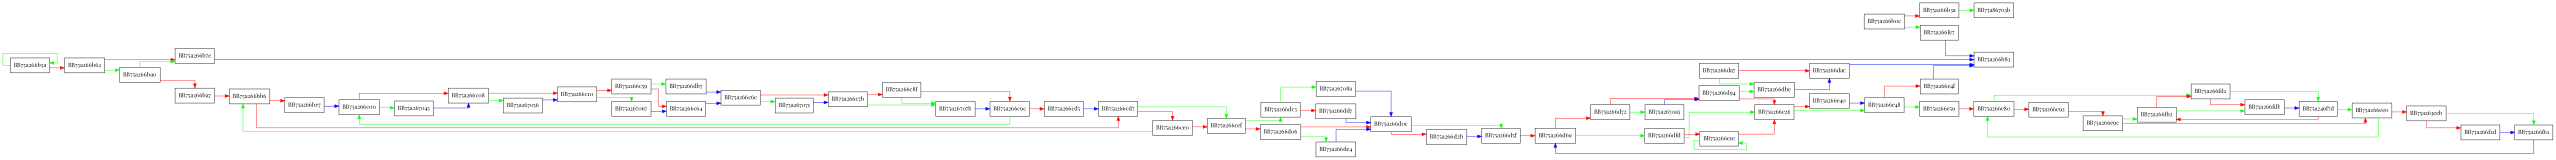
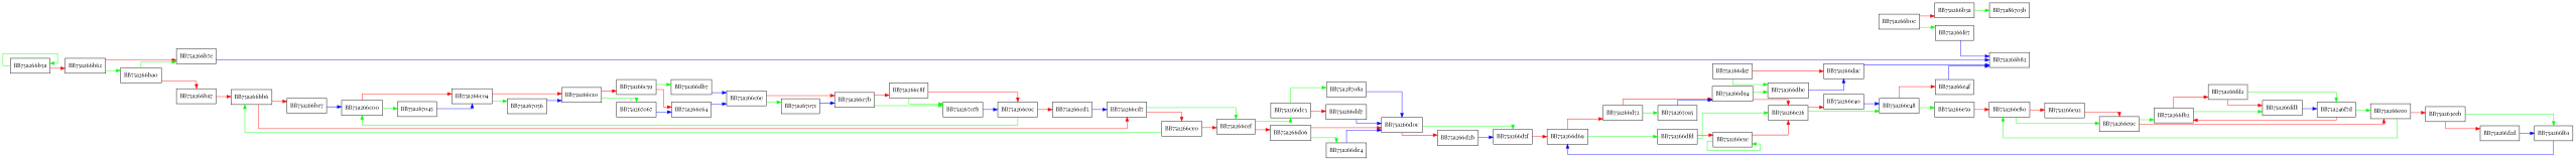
  digraph {
    fontname="Playfair Display"
    rankdir=LR
    splines=ortho
    node [fontname="Playfair Display" shape=box]
    edge [color=red fontname="Playfair Display"]
    BB75a266b0c
    BB75a266fe7
    BB75a266b3a
    BB75a266b83
    n5 [label=BB75a86703b]
    BB75a266b5a
    BB75a266b62
    BB75a266ba0
    BB75a266b7e
    BB75a266ba7
    BB75a266bb6
    BB75a266cd7
    BB75a266be7
    BB75a266cef
    BB75a266ce0
    BB75a266c00
    BB75a266dc3
    BB75a266d06
    BB75a267045
-   BB75a266c08
+   BB75a266c08 [label=BB75a266c04]
    BB75a267056
    BB75a266c10
    BB75a267067
    BB75a266c59
    BB75a266c64
    BB75a266db7
    BB75a266c6e
    BB75a267071
    BB75a266c7b
    BB75a26707b
    BB75a266c8f
    BB75a266c9c
    BB75a266cd5
-   BB75a26708a
+   BB75a26708a [label=BB75a28708a]
    BB75a266dd7
    BB75a266de4
    BB75a266d0c
    BB75a266d5f
    BB75a266d2b
    BB75a266d69
    BB75a266dfd
    BB75a266d72
    BB75a266e26
    BB75a266e1e
    BB75a2670a5
    BB75a266d94
    BB75a266e48
    BB75a266e40
    BB75a266dbe
    BB75a266dac
    BB75a266da7
    BB75a266e59
    BB75a266e4f
    BB75a266e80
    BB75a266e9c
    BB75a266e92
    BB75a266fb2
    BB75a266ee0
    BB75a266fdb
    BB75a266fd2
    n61 [label=BB75a263eeb]
    n62 [label=BB75a246f7d]
    BB75a266f61
    BB75a266f2d
    BB75a266b0c -> BB75a266fe7 [color=green]
    BB75a266b0c -> BB75a266b3a
    BB75a266fe7 -> BB75a266b83 [color=blue]
    BB75a266b3a -> n5 [color=green]
    BB75a266b5a -> BB75a266b5a [color=green]
    BB75a266b5a -> BB75a266b62
    BB75a266b62 -> BB75a266ba0 [color=green]
    BB75a266b62 -> BB75a266b7e
    BB75a266ba0 -> BB75a266b7e [color=green]
    BB75a266ba0 -> BB75a266ba7
    BB75a266b7e -> BB75a266b83 [color=blue]
    BB75a266ba7 -> BB75a266bb6
    BB75a266bb6 -> BB75a266cd7
    BB75a266bb6 -> BB75a266be7
    BB75a266cd7 -> BB75a266cef [color=green]
    BB75a266cd7 -> BB75a266ce0
    BB75a266be7 -> BB75a266c00 [color=blue]
    BB75a266cef -> BB75a266dc3 [color=green]
    BB75a266cef -> BB75a266d06
    BB75a266ce0 -> BB75a266bb6 [color=green]
    BB75a266ce0 -> BB75a266cef
    BB75a266c00 -> BB75a267045 [color=green]
    BB75a266c00 -> BB75a266c08
    BB75a266dc3 -> BB75a26708a [color=green]
    BB75a266dc3 -> BB75a266dd7
    BB75a266d06 -> BB75a266de4 [color=green]
    BB75a266d06 -> BB75a266d0c
    BB75a267045 -> BB75a266c08 [color=blue]
    BB75a266c08 -> BB75a267056 [color=green]
    BB75a266c08 -> BB75a266c10
    BB75a267056 -> BB75a266c10 [color=blue]
    BB75a266c10 -> BB75a267067 [color=green]
    BB75a266c10 -> BB75a266c59
    BB75a267067 -> BB75a266c64 [color=blue]
    BB75a266c59 -> BB75a266c64
    BB75a266c59 -> BB75a266db7 [color=green]
    BB75a266c64 -> BB75a266c6e [color=blue]
    BB75a266db7 -> BB75a266c6e [color=blue]
    BB75a266c6e -> BB75a267071 [color=green]
    BB75a266c6e -> BB75a266c7b
    BB75a267071 -> BB75a266c7b [color=blue]
    BB75a266c7b -> BB75a26707b [color=green]
    BB75a266c7b -> BB75a266c8f
    BB75a26707b -> BB75a266c9c [color=blue]
    BB75a266c8f -> BB75a26707b [color=green]
    BB75a266c8f -> BB75a266c9c
    BB75a266c9c -> BB75a266c00 [color=green]
    BB75a266c9c -> BB75a266cd5
    BB75a266cd5 -> BB75a266cd7 [color=blue]
    BB75a26708a -> BB75a266d0c [color=blue]
    BB75a266dd7 -> BB75a266d0c [color=blue]
    BB75a266de4 -> BB75a266d0c [color=blue]
    BB75a266d0c -> BB75a266d5f [color=green]
    BB75a266d0c -> BB75a266d2b
    BB75a266d5f -> BB75a266d69
    BB75a266d2b -> BB75a266d5f [color=blue]
    BB75a266d69 -> BB75a266dfd [color=green]
    BB75a266d69 -> BB75a266d72
    BB75a266dfd -> BB75a266e26 [color=green]
    BB75a266dfd -> BB75a266e1e
    BB75a266d72 -> BB75a2670a5 [color=green]
    BB75a266d72 -> BB75a266d94
    BB75a266e26 -> BB75a266e48 [color=green]
    BB75a266e26 -> BB75a266e40
    BB75a266e1e -> BB75a266e26
    BB75a266e1e -> BB75a266e1e [color=green]
    BB75a2670a5 -> BB75a266d94 [color=blue]
    BB75a266d94 -> BB75a266e26
    BB75a266d94 -> BB75a266dbe [color=green]
    BB75a266e48 -> BB75a266e59 [color=green]
    BB75a266e48 -> BB75a266e4f
    BB75a266e40 -> BB75a266e48 [color=blue]
    BB75a266dbe -> BB75a266dac [color=blue]
    BB75a266dac -> BB75a266b83 [color=blue]
    BB75a266da7 -> BB75a266dbe [color=green]
    BB75a266da7 -> BB75a266dac
    BB75a266e59 -> BB75a266e80
    BB75a266e4f -> BB75a266b83 [color=blue]
-   BB75a266e80 -> BB75a266fd2 [color=green]
+   BB75a266e80 -> BB75a266e9c [color=green]
    BB75a266e80 -> BB75a266e92
    BB75a266e9c -> BB75a266fb2 [color=green]
    BB75a266e9c -> BB75a266ee0
    BB75a266e92 -> BB75a266e9c
    BB75a266fb2 -> BB75a266fdb [color=green]
    BB75a266fb2 -> BB75a266fd2
    BB75a266ee0 -> BB75a266e80 [color=green]
    BB75a266ee0 -> n61
    BB75a266fdb -> n62 [color=blue]
    BB75a266fd2 -> BB75a266fdb
    BB75a266fd2 -> n62 [color=green]
    n61 -> BB75a266f61 [color=green]
    n61 -> BB75a266f2d
    n62 -> BB75a266fb2
    n62 -> BB75a266ee0 [color=green]
    BB75a266f61 -> BB75a266d69 [color=blue]
    BB75a266f2d -> BB75a266f61 [color=blue]
  }
